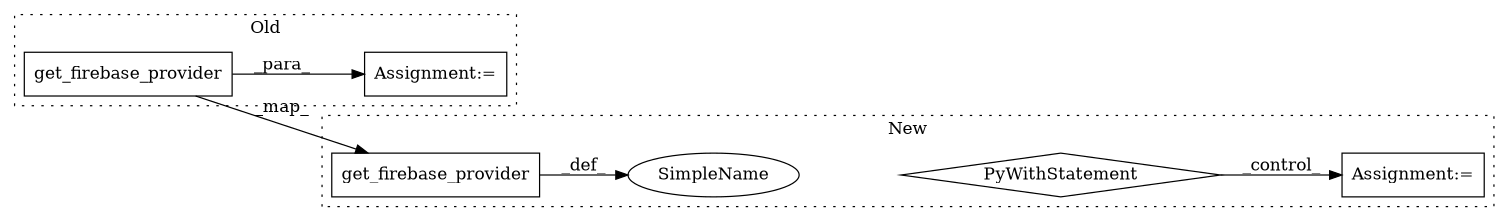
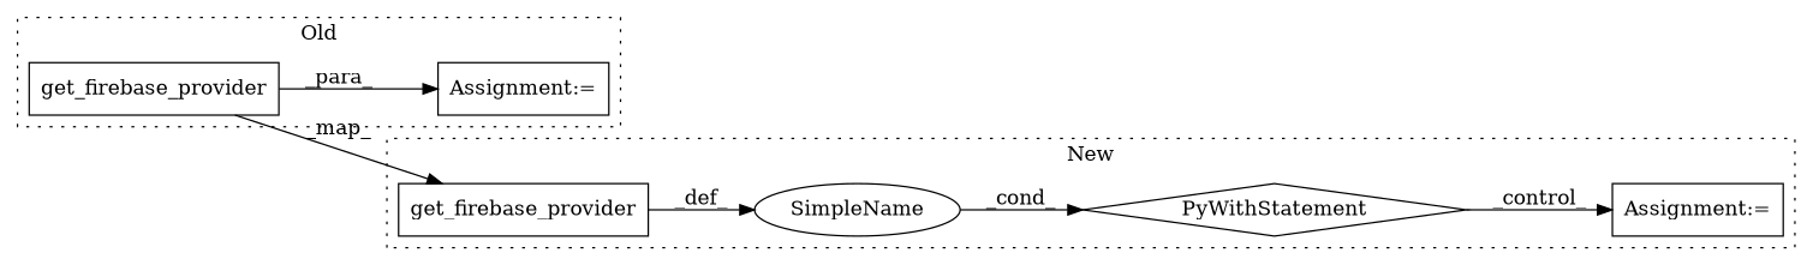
  digraph {
    rankdir=LR
    node [a=32 l="22,1" shape=box]
    n1 [label=get_firebase_provider s="2618,2658"]
    n2 [a=7 l=1 label="Assignment:=" s=2612]
    n3 [label=get_firebase_provider s="2713,2753"]
    n4 [a=104 l="10,2" label=PyWithStatement s="2698,2754" shape=diamond]
    n5 [a=42 label=SimpleName shape=ellipse l=""]
    n6 [a=7 l=2 label="Assignment:=" s=2768]
    subgraph cluster_1 {
      label=Old
      style=dotted
      n1
      n2
    }
    subgraph cluster_2 {
      label=New
      style=dotted
      n3
      n4
      n5
      n6
    }
    n1 -> n2 [label=_para_]
    n1 -> n3 [label=_map_]
    n3 -> n5 [label=_def_]
    n4 -> n6 [label=_control_]
+   n5 -> n4 [label=_cond_]
  }
